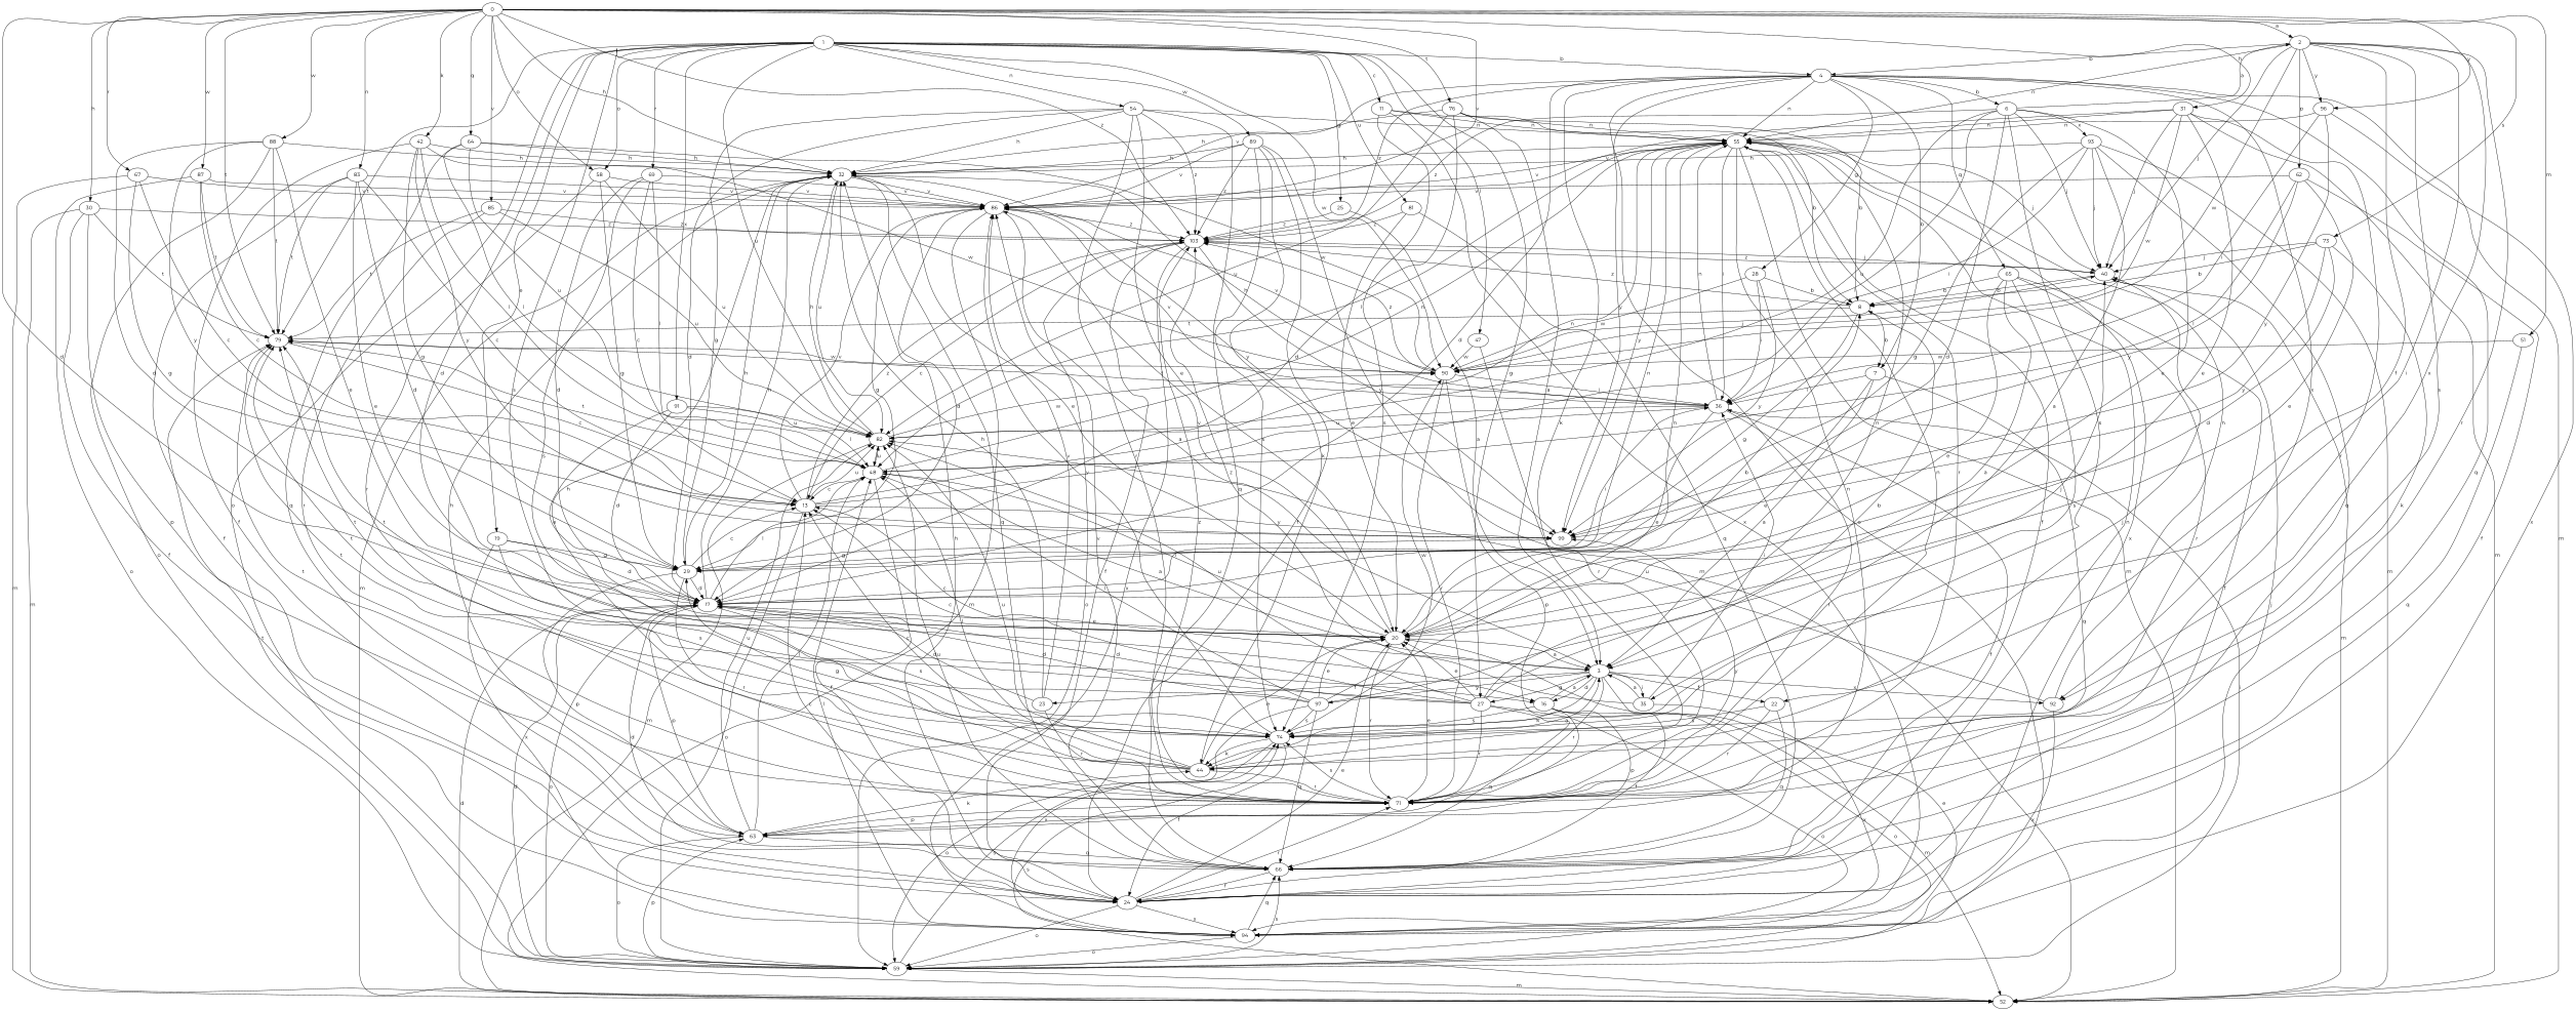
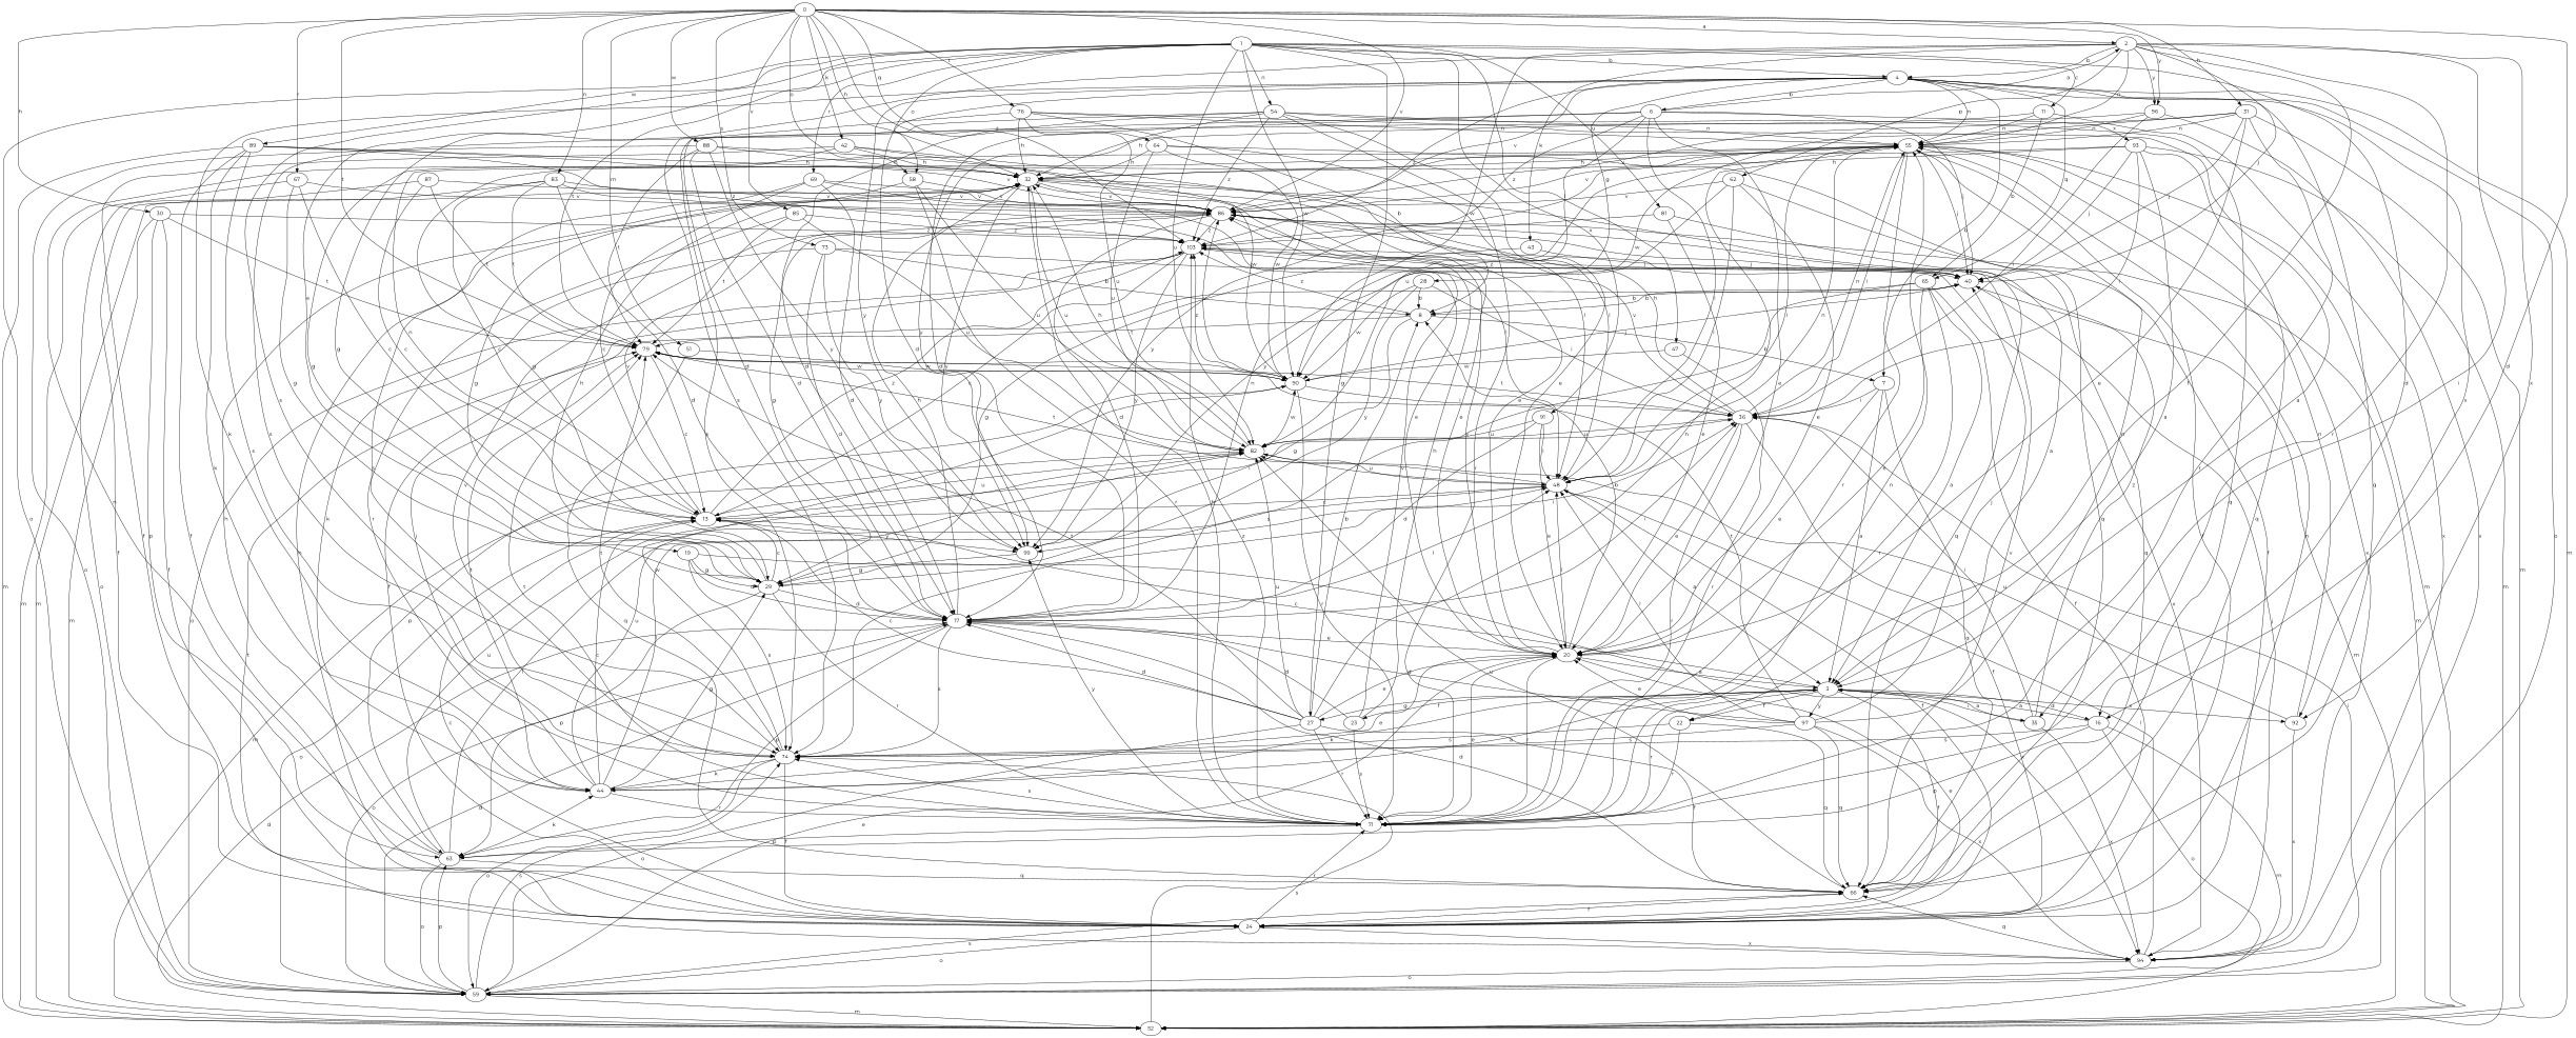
  strict digraph {
    fontname=Montserrat
    node [fontname=Montserrat]
    edge [fontname=Montserrat]
    0
    2
    16
    30
    31
    32
    42
    51
    n9 [label=83]
    58
    64
    67
    73
    76
    79
    85
    86
    87
    88
    96
    103
    4
    74
    90
    22
    35
    40
+   43
    55
    62
    71
    92
    59
    3
    52
    63
    24
    20
    82
    66
    99
    48
    29
    13
    17
    44
    8
    36
    94
    1
    11
    19
-   25
    27
    47
    54
    69
    81
    89
    91
    6
    7
    28
    65
    23
    97
    93
    0 -> 2 [label=a]
    0 -> 16 [label=d]
    0 -> 30 [label=h]
    0 -> 31 [label=h]
    0 -> 32 [label=h]
    0 -> 42 [label=k]
    0 -> 51 [label=m]
    0 -> n9 [label=n]
    0 -> 58 [label=o]
    0 -> 64 [label=q]
    0 -> 67 [label=r]
    0 -> 73 [label=s]
    0 -> 76 [label=t]
    0 -> 79 [label=t]
    0 -> 85 [label=v]
    0 -> 86 [label=v]
-   0 -> 87 [label=w]
    0 -> 88 [label=w]
    0 -> 96 [label=y]
    0 -> 103 [label=z]
    2 -> 96 [label=y]
    2 -> 4 [label=b]
    2 -> 74 [label=s]
    2 -> 90 [label=w]
    2 -> 22 [label=f]
    2 -> 35 [label=i]
    2 -> 40 [label=j]
+   2 -> 43 [label=k]
    2 -> 55 [label=n]
    2 -> 62 [label=p]
    2 -> 71 [label=r]
    2 -> 92 [label=x]
    16 -> 74 [label=s]
    16 -> 59 [label=o]
    16 -> 3 [label=a]
    16 -> 52 [label=m]
    16 -> 63 [label=p]
    30 -> 79 [label=t]
    30 -> 103 [label=z]
    30 -> 52 [label=m]
    30 -> 63 [label=p]
    30 -> 24 [label=f]
    31 -> 86 [label=v]
    31 -> 90 [label=w]
    31 -> 40 [label=j]
    31 -> 55 [label=n]
    31 -> 71 [label=r]
    31 -> 52 [label=m]
    31 -> 20 [label=e]
    32 -> 86 [label=v]
    32 -> 52 [label=m]
    32 -> 20 [label=e]
    32 -> 82 [label=u]
    32 -> 66 [label=q]
    32 -> 99 [label=y]
    42 -> 32 [label=h]
    42 -> 90 [label=w]
    42 -> 24 [label=f]
-   42 -> 99 [label=y]
    42 -> 48 [label=l]
    42 -> 29 [label=g]
    51 -> 90 [label=w]
    51 -> 66 [label=q]
    n9 -> 79 [label=t]
    n9 -> 86 [label=v]
    n9 -> 24 [label=f]
    n9 -> 20 [label=e]
    n9 -> 13 [label=c]
    n9 -> 17 [label=d]
    58 -> 86 [label=v]
    58 -> 71 [label=r]
    58 -> 82 [label=u]
    58 -> 29 [label=g]
    64 -> 32 [label=h]
    64 -> 90 [label=w]
    64 -> 82 [label=u]
    64 -> 66 [label=q]
    64 -> 48 [label=l]
    67 -> 86 [label=v]
    67 -> 52 [label=m]
    67 -> 29 [label=g]
    67 -> 13 [label=c]
    73 -> 40 [label=j]
    73 -> 99 [label=y]
    73 -> 17 [label=d]
    73 -> 44 [label=k]
    73 -> 8 [label=b]
    76 -> 32 [label=h]
    76 -> 55 [label=n]
    76 -> 3 [label=a]
    76 -> 82 [label=u]
    76 -> 17 [label=d]
    76 -> 8 [label=b]
    79 -> 90 [label=w]
    79 -> 13 [label=c]
    85 -> 79 [label=t]
    85 -> 103 [label=z]
    85 -> 71 [label=r]
    85 -> 82 [label=u]
    86 -> 103 [label=z]
    86 -> 3 [label=a]
    86 -> 52 [label=m]
    86 -> 29 [label=g]
    86 -> 17 [label=d]
    87 -> 79 [label=t]
    87 -> 86 [label=v]
    87 -> 59 [label=o]
    87 -> 13 [label=c]
    88 -> 32 [label=h]
    88 -> 79 [label=t]
    88 -> 59 [label=o]
    88 -> 20 [label=e]
    88 -> 99 [label=y]
    88 -> 17 [label=d]
    96 -> 55 [label=n]
    96 -> 99 [label=y]
    96 -> 36 [label=i]
    96 -> 94 [label=x]
    103 -> 40 [label=j]
    103 -> 59 [label=o]
    103 -> 24 [label=f]
    103 -> 99 [label=y]
    103 -> 13 [label=c]
    103 -> 94 [label=x]
    4 -> 86 [label=v]
    4 -> 103 [label=z]
    4 -> 55 [label=n]
    4 -> 92 [label=x]
    4 -> 59 [label=o]
    4 -> 52 [label=m]
    4 -> 66 [label=q]
    4 -> 99 [label=y]
    4 -> 17 [label=d]
    4 -> 44 [label=k]
    4 -> 6 [label=b]
    4 -> 7 [label=b]
    4 -> 28 [label=g]
    4 -> 65 [label=q]
    74 -> 79 [label=t]
    74 -> 86 [label=v]
    74 -> 90 [label=w]
    74 -> 59 [label=o]
    74 -> 24 [label=f]
    74 -> 44 [label=k]
    90 -> 86 [label=v]
    90 -> 103 [label=z]
    90 -> 40 [label=j]
    90 -> 71 [label=r]
    90 -> 63 [label=p]
    90 -> 36 [label=i]
    22 -> 74 [label=s]
    22 -> 71 [label=r]
    22 -> 66 [label=q]
    35 -> 103 [label=z]
    35 -> 3 [label=a]
    35 -> 36 [label=i]
    35 -> 94 [label=x]
    40 -> 103 [label=z]
    40 -> 52 [label=m]
    40 -> 8 [label=b]
+   43 -> 40 [label=j]
+   43 -> 29 [label=g]
    55 -> 32 [label=h]
    55 -> 86 [label=v]
    55 -> 40 [label=j]
    55 -> 71 [label=r]
    55 -> 52 [label=m]
    55 -> 24 [label=f]
    55 -> 99 [label=y]
    55 -> 48 [label=l]
    55 -> 36 [label=i]
    55 -> 94 [label=x]
    62 -> 86 [label=v]
    62 -> 24 [label=f]
    62 -> 20 [label=e]
    62 -> 99 [label=y]
    62 -> 48 [label=l]
    71 -> 32 [label=h]
    71 -> 79 [label=t]
    71 -> 103 [label=z]
    71 -> 74 [label=s]
    71 -> 55 [label=n]
    71 -> 63 [label=p]
    71 -> 20 [label=e]
    71 -> 99 [label=y]
    92 -> 55 [label=n]
    92 -> 82 [label=u]
    92 -> 94 [label=x]
    59 -> 74 [label=s]
    59 -> 52 [label=m]
    59 -> 63 [label=p]
    59 -> 20 [label=e]
    59 -> 66 [label=s]
    59 -> 17 [label=d]
    59 -> 36 [label=i]
    3 -> 16 [label=d]
    3 -> 22 [label=f]
    3 -> 35 [label=i]
    3 -> 71 [label=r]
    3 -> 92 [label=x]
    3 -> 24 [label=f]
    3 -> 13 [label=c]
    3 -> 44 [label=k]
    3 -> 27 [label=g]
    3 -> 23 [label=f]
    3 -> 97 [label=y]
    52 -> 74 [label=s]
    52 -> 17 [label=d]
    63 -> 32 [label=h]
-   55 -> 63 [label=n]
+   63 -> 55 [label=n]
    63 -> 59 [label=o]
    63 -> 82 [label=u]
    63 -> 66 [label=q]
    63 -> 48 [label=l]
    63 -> 44 [label=k]
    24 -> 32 [label=h]
    24 -> 55 [label=n]
    24 -> 71 [label=r]
    24 -> 59 [label=o]
    24 -> 20 [label=e]
    24 -> 13 [label=c]
    24 -> 94 [label=x]
    20 -> 86 [label=v]
    20 -> 71 [label=r]
    20 -> 3 [label=a]
    20 -> 48 [label=l]
    20 -> 8 [label=b]
    82 -> 32 [label=h]
    82 -> 90 [label=w]
    82 -> 52 [label=m]
    82 -> 48 [label=l]
    66 -> 86 [label=v]
    66 -> 24 [label=f]
    66 -> 82 [label=u]
    66 -> 17 [label=d]
    99 -> 29 [label=g]
    48 -> 79 [label=t]
    48 -> 55 [label=n]
    48 -> 3 [label=a]
    48 -> 24 [label=f]
    48 -> 82 [label=u]
    48 -> 13 [label=c]
    29 -> 32 [label=h]
    29 -> 71 [label=r]
    29 -> 63 [label=p]
    29 -> 13 [label=c]
    29 -> 17 [label=d]
    29 -> 36 [label=i]
    13 -> 86 [label=v]
    13 -> 103 [label=z]
    13 -> 55 [label=n]
    13 -> 59 [label=o]
    13 -> 82 [label=u]
    13 -> 99 [label=y]
    13 -> 36 [label=i]
    17 -> 32 [label=h]
    17 -> 74 [label=s]
    17 -> 55 [label=n]
    17 -> 59 [label=o]
    17 -> 63 [label=p]
    17 -> 20 [label=e]
    17 -> 48 [label=l]
+   17 -> 36 [label=i]
    44 -> 79 [label=t]
    44 -> 40 [label=j]
    44 -> 71 [label=r]
    44 -> 3 [label=a]
    44 -> 20 [label=e]
    44 -> 82 [label=u]
    44 -> 48 [label=l]
    44 -> 29 [label=g]
    44 -> 13 [label=c]
    8 -> 79 [label=t]
    8 -> 103 [label=z]
    8 -> 29 [label=g]
    8 -> 7 [label=b]
    36 -> 32 [label=h]
    36 -> 79 [label=t]
    36 -> 86 [label=v]
    36 -> 55 [label=n]
    36 -> 71 [label=r]
    36 -> 24 [label=f]
    36 -> 20 [label=e]
    36 -> 82 [label=u]
    94 -> 79 [label=t]
    94 -> 40 [label=j]
    94 -> 59 [label=o]
    94 -> 66 [label=q]
    94 -> 48 [label=l]
    1 -> 16 [label=d]
    1 -> 58 [label=o]
    1 -> 79 [label=t]
    1 -> 4 [label=b]
    1 -> 74 [label=s]
    1 -> 90 [label=w]
    1 -> 59 [label=o]
    1 -> 82 [label=u]
    1 -> 11 [label=c]
    1 -> 19 [label=e]
-   1 -> 25 [label=g]
    1 -> 27 [label=g]
    1 -> 47 [label=l]
    1 -> 54 [label=n]
    1 -> 69 [label=r]
    1 -> 81 [label=u]
    1 -> 89 [label=w]
    1 -> 91 [label=x]
    11 -> 74 [label=s]
    11 -> 55 [label=n]
-   11 -> 8 [label=b]
+   11 -> 65 [label=b]
    11 -> 94 [label=x]
    19 -> 74 [label=s]
    19 -> 29 [label=g]
    19 -> 17 [label=d]
    19 -> 94 [label=x]
-   25 -> 103 [label=z]
-   25 -> 3 [label=a]
    27 -> 79 [label=t]
    27 -> 55 [label=n]
    27 -> 71 [label=r]
    27 -> 59 [label=o]
    27 -> 20 [label=e]
    27 -> 82 [label=u]
-   27 -> 66 [label=q]
+   27 -> 66 [label=f]
    27 -> 13 [label=c]
    27 -> 17 [label=d]
    27 -> 8 [label=b]
    47 -> 90 [label=w]
    47 -> 71 [label=r]
    54 -> 32 [label=h]
    54 -> 103 [label=z]
    54 -> 55 [label=n]
    54 -> 71 [label=r]
    54 -> 20 [label=e]
    54 -> 66 [label=q]
    54 -> 29 [label=g]
    54 -> 17 [label=d]
    69 -> 86 [label=v]
    69 -> 74 [label=s]
    69 -> 48 [label=l]
    69 -> 13 [label=c]
    69 -> 17 [label=d]
    81 -> 103 [label=z]
    81 -> 20 [label=e]
    81 -> 66 [label=q]
    89 -> 32 [label=h]
    89 -> 86 [label=v]
    89 -> 103 [label=z]
    89 -> 74 [label=s]
    89 -> 52 [label=m]
    89 -> 24 [label=f]
    89 -> 44 [label=k]
    91 -> 20 [label=e]
    91 -> 82 [label=u]
    91 -> 48 [label=l]
    91 -> 17 [label=d]
    6 -> 2 [label=a]
    6 -> 103 [label=z]
    6 -> 74 [label=s]
    6 -> 40 [label=j]
    6 -> 20 [label=e]
    6 -> 82 [label=u]
    6 -> 48 [label=l]
    6 -> 17 [label=d]
    6 -> 93 [label=x]
    7 -> 3 [label=a]
    7 -> 20 [label=e]
    7 -> 66 [label=q]
    7 -> 36 [label=i]
    28 -> 90 [label=w]
    28 -> 99 [label=y]
    28 -> 8 [label=b]
    28 -> 36 [label=i]
    65 -> 74 [label=s]
    65 -> 71 [label=r]
    65 -> 3 [label=a]
    65 -> 24 [label=f]
    65 -> 20 [label=e]
    65 -> 8 [label=b]
    23 -> 32 [label=h]
    23 -> 86 [label=v]
-   23 -> 71 [label=r]
+   23 -> 71 [label=s]
    23 -> 17 [label=d]
    97 -> 79 [label=t]
    97 -> 74 [label=s]
    97 -> 40 [label=j]
    97 -> 55 [label=n]
    97 -> 20 [label=e]
    97 -> 66 [label=q]
    97 -> 48 [label=l]
    97 -> 17 [label=d]
    97 -> 94 [label=x]
    93 -> 32 [label=h]
    93 -> 40 [label=j]
    93 -> 3 [label=a]
    93 -> 52 [label=m]
    93 -> 66 [label=q]
    93 -> 29 [label=g]
    93 -> 36 [label=i]
  }
